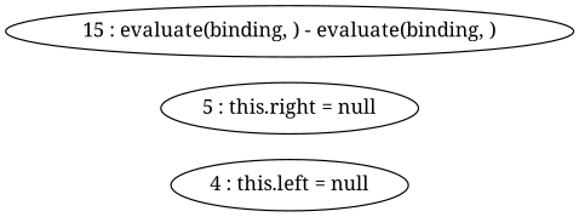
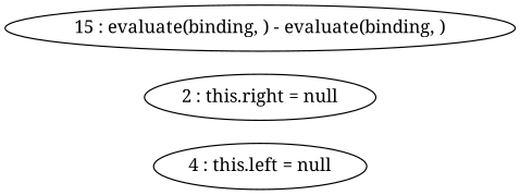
  digraph {
    rankdir=LR
    fontname="Noto Serif"
    node [fontname="Noto Serif"]
    "4 : this.left = null"
-   "5 : this.right = null"
+   "5 : this.right = null" [label="2 : this.right = null"]
    "15 : evaluate(binding, ) - evaluate(binding, )"
  }
